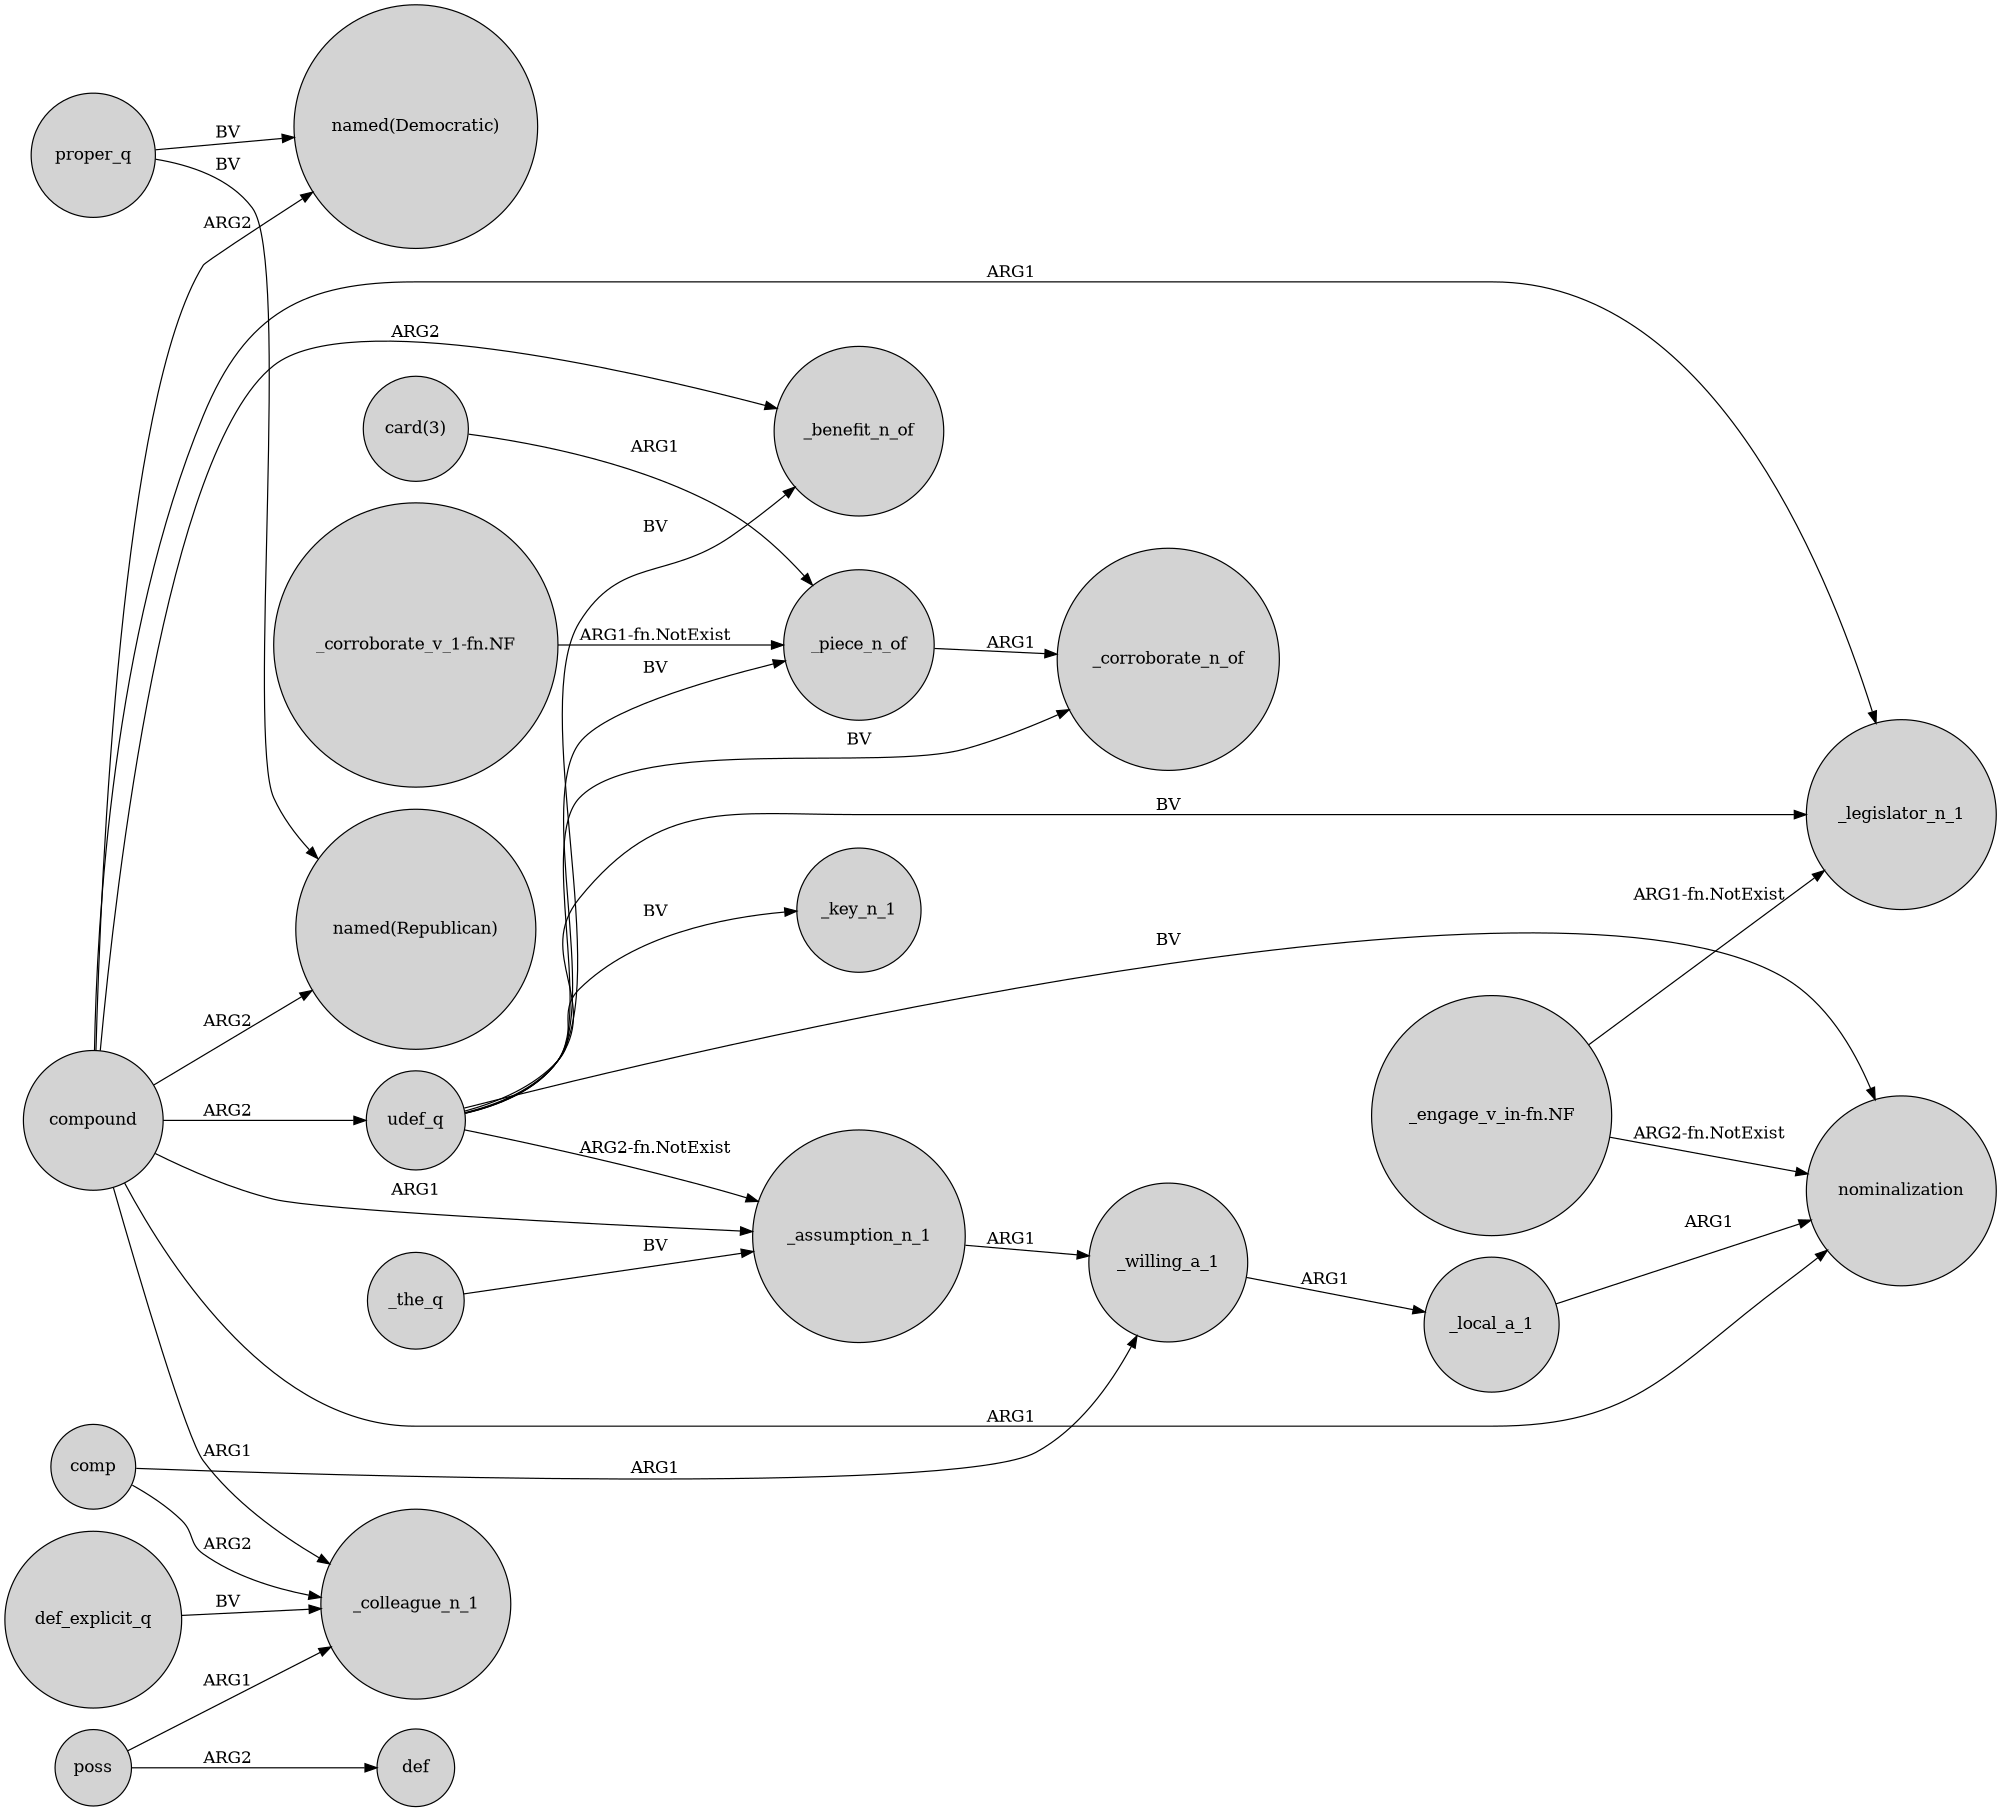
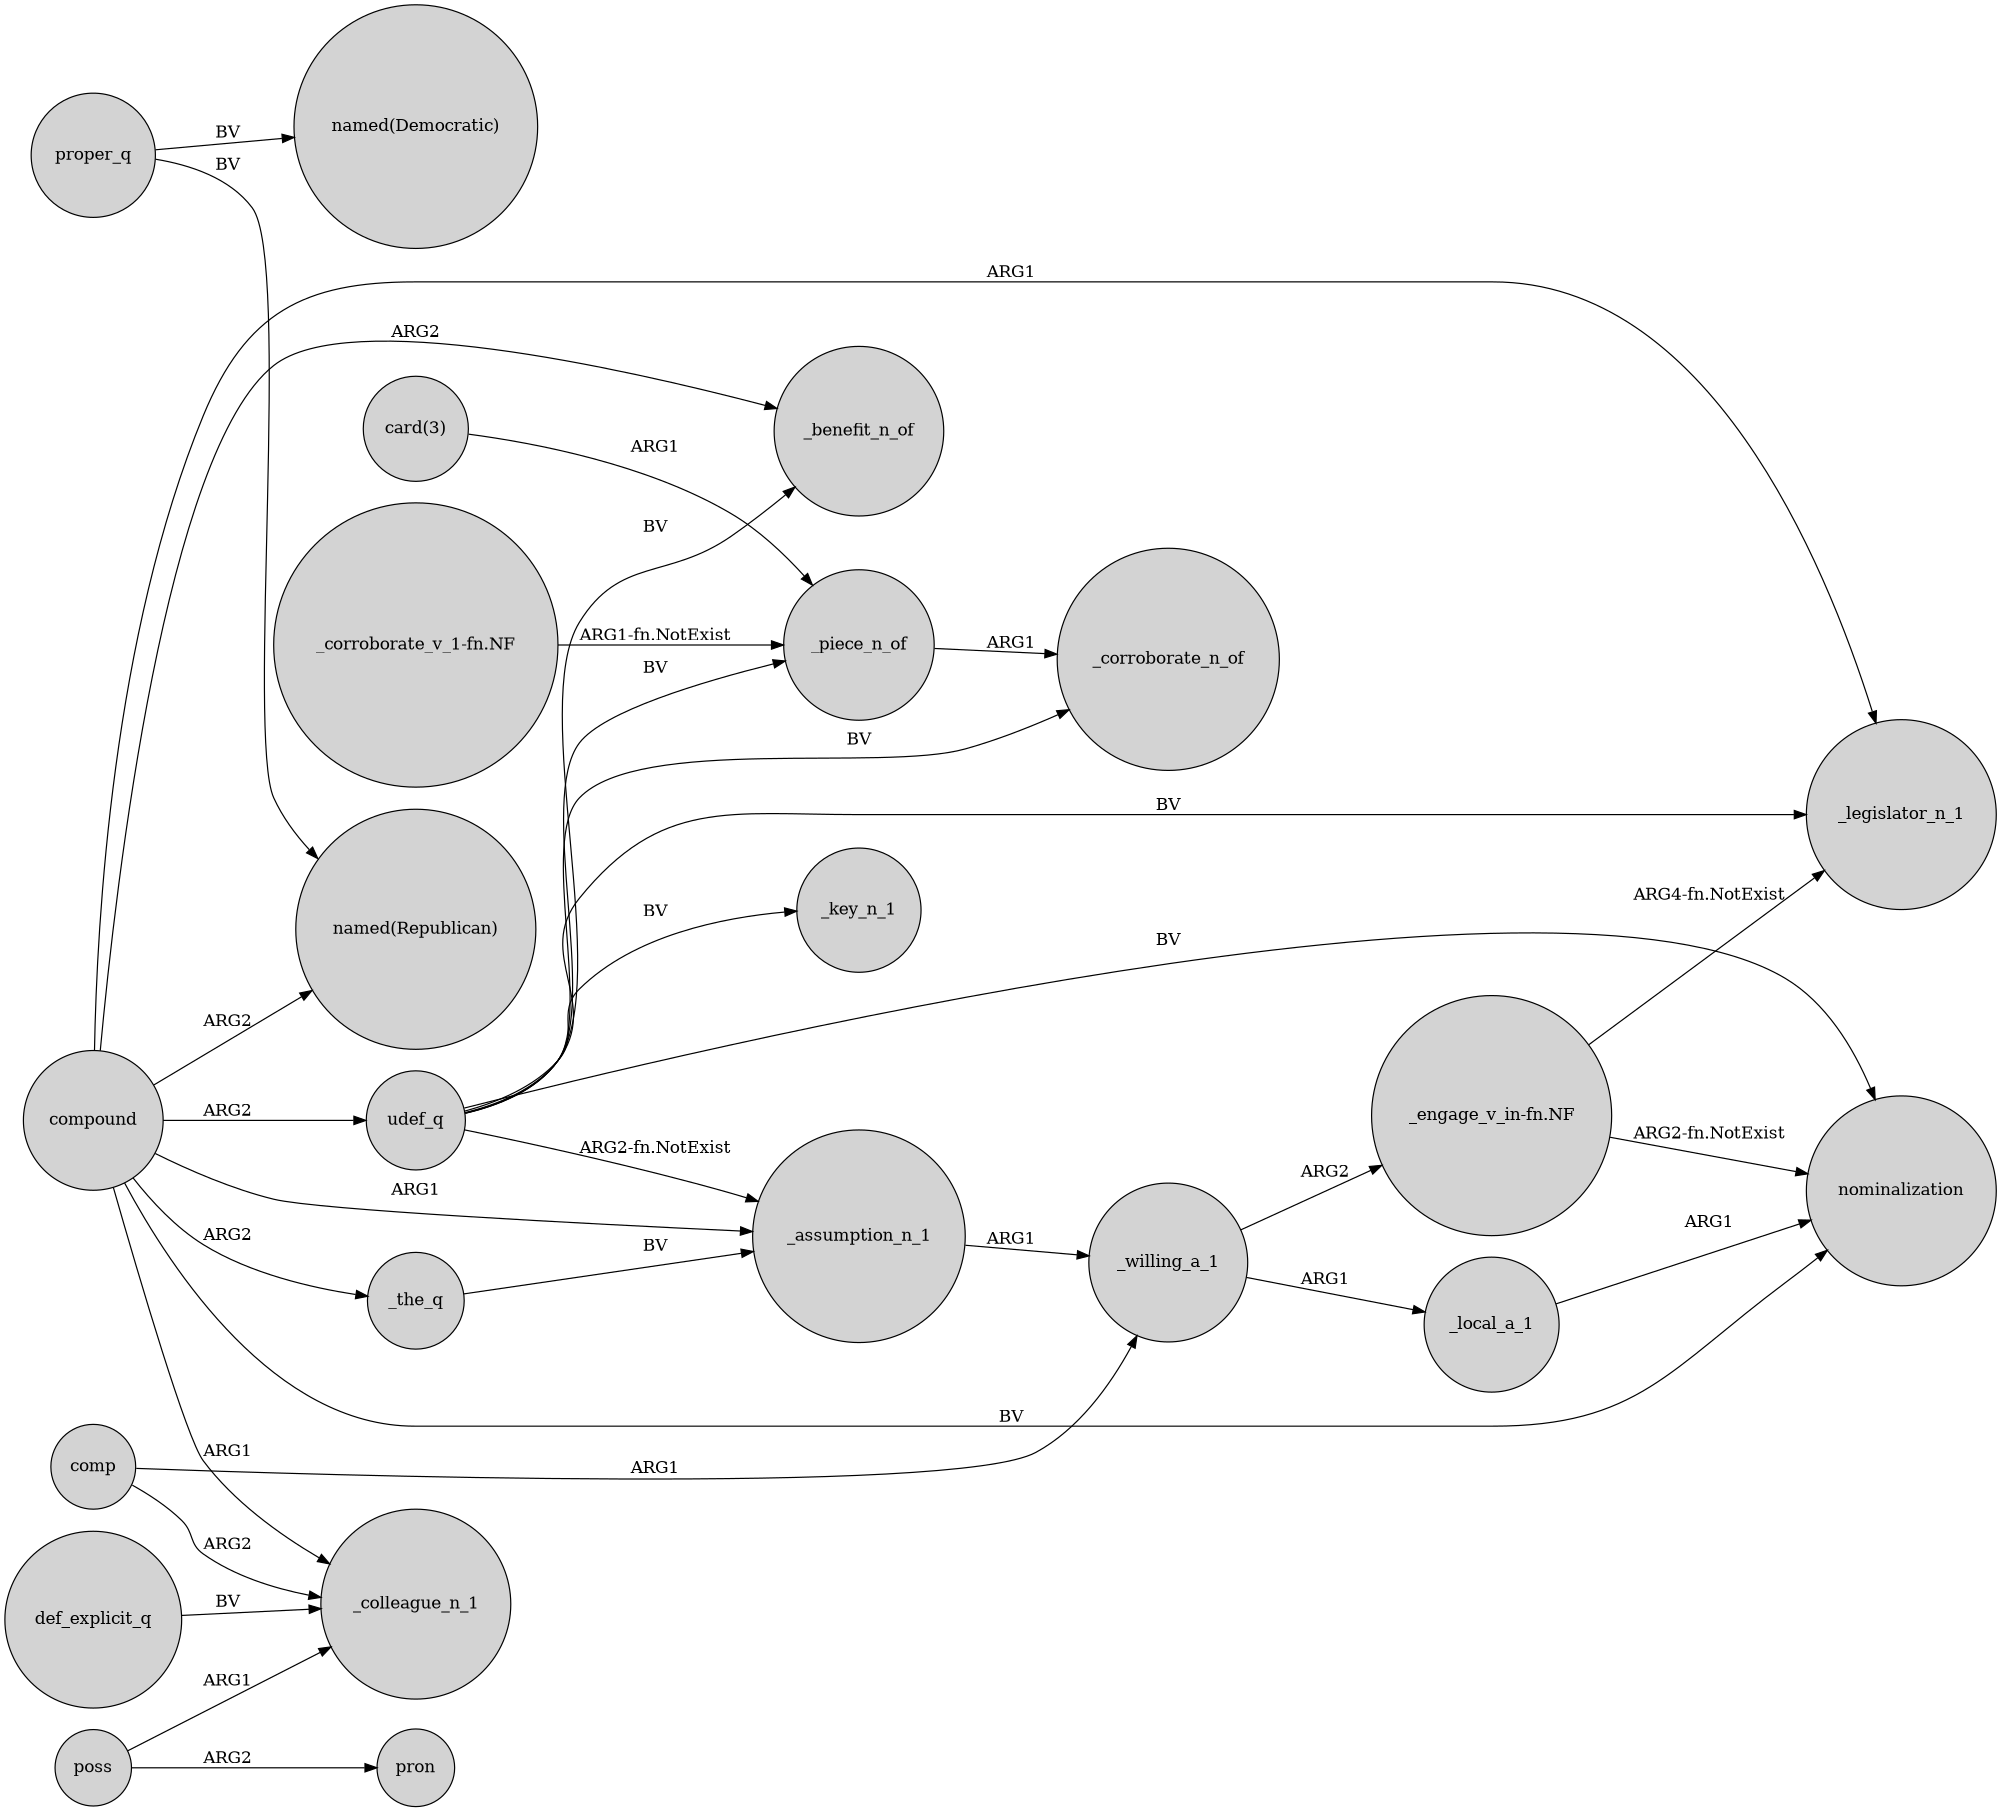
  digraph {
    rankdir=LR
    node [shape=circle style=filled]
    compound
    "named(Republican)"
    _assumption_n_1
    nominalization
    _colleague_n_1
    _legislator_n_1
    "named(Democratic)"
    _benefit_n_of
    udef_q
    _willing_a_1
    "_engage_v_in-fn.NF"
    _local_a_1
    poss
-   pron [label=def]
+   pron
    _key_n_1
    n16 [label=_corroborate_n_of]
    _piece_n_of
    comp
    proper_q
    _the_q
    def_explicit_q
    "card(3)"
    "_corroborate_v_1-fn.NF"
    compound -> "named(Republican)" [label=ARG2]
    compound -> _assumption_n_1 [label=ARG1]
-   compound -> nominalization [label=ARG1]
+   compound -> nominalization [label=BV]
    compound -> _colleague_n_1 [label=ARG1]
    compound -> _legislator_n_1 [label=ARG1]
-   compound -> "named(Democratic)" [label=ARG2]
+   compound -> _the_q [label=ARG2]
    compound -> _benefit_n_of [label=ARG2]
    compound -> udef_q [label=ARG2]
    _assumption_n_1 -> _willing_a_1 [label=ARG1]
    udef_q -> _assumption_n_1 [label="ARG2-fn.NotExist"]
    udef_q -> nominalization [label=BV]
    udef_q -> _legislator_n_1 [label=BV]
    udef_q -> _benefit_n_of [label=BV]
    udef_q -> _key_n_1 [label=BV]
    udef_q -> n16 [label=BV]
    udef_q -> _piece_n_of [label=BV]
+   _willing_a_1 -> "_engage_v_in-fn.NF" [label=ARG2]
    _willing_a_1 -> _local_a_1 [label=ARG1]
    "_engage_v_in-fn.NF" -> nominalization [label="ARG2-fn.NotExist"]
-   "_engage_v_in-fn.NF" -> _legislator_n_1 [label="ARG1-fn.NotExist"]
+   "_engage_v_in-fn.NF" -> _legislator_n_1 [label="ARG4-fn.NotExist"]
    _local_a_1 -> nominalization [label=ARG1]
    poss -> _colleague_n_1 [label=ARG1]
    poss -> pron [label=ARG2]
    _piece_n_of -> n16 [label=ARG1]
    comp -> _colleague_n_1 [label=ARG2]
    comp -> _willing_a_1 [label=ARG1]
    proper_q -> "named(Republican)" [label=BV]
    proper_q -> "named(Democratic)" [label=BV]
    _the_q -> _assumption_n_1 [label=BV]
    def_explicit_q -> _colleague_n_1 [label=BV]
    "card(3)" -> _piece_n_of [label=ARG1]
    "_corroborate_v_1-fn.NF" -> _piece_n_of [label="ARG1-fn.NotExist"]
  }
